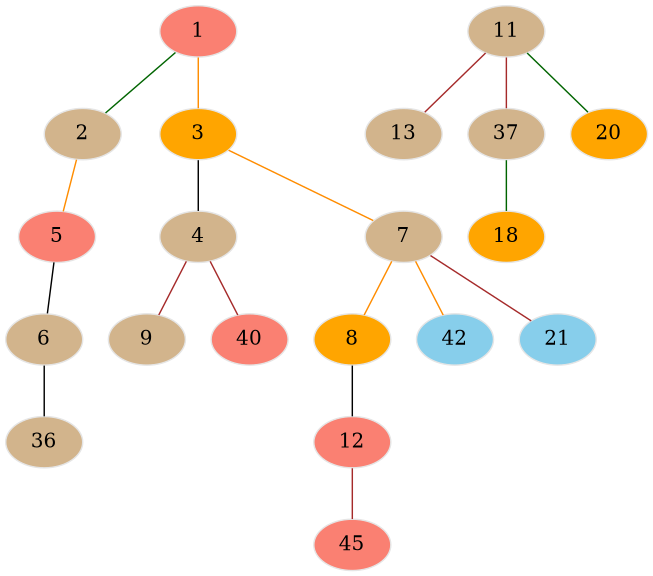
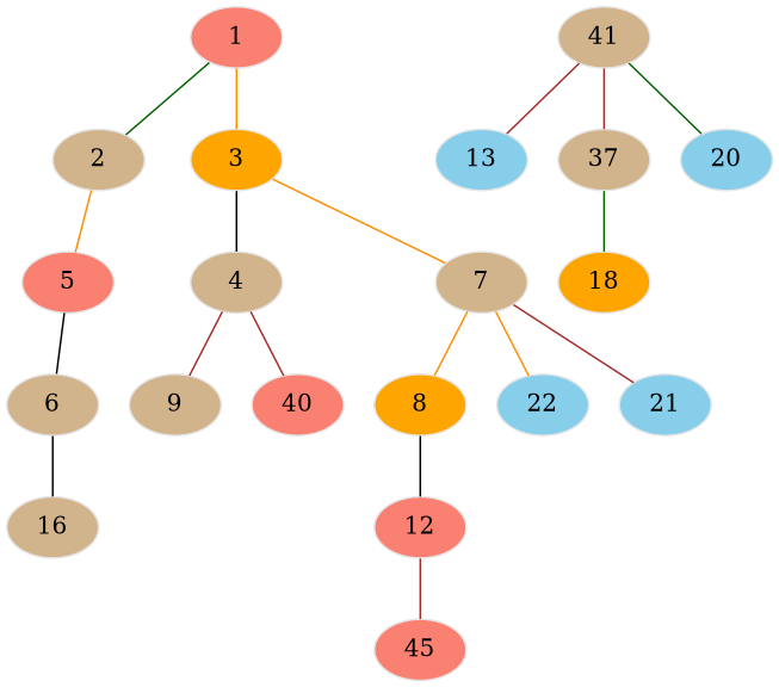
  graph {
    node [color=gray90 fillcolor=tan style=filled]
    edge [color=brown weight=1.0]
    1 [fillcolor=salmon]
    2
    3 [fillcolor=orange]
    5 [fillcolor=salmon]
    4
    7
    9
    n8 [fillcolor=salmon label=40]
    6
    8 [fillcolor=orange]
-   22 [fillcolor=skyblue label=42]
+   22 [fillcolor=skyblue]
    21 [fillcolor=skyblue]
-   16 [label=36]
+   16
    12 [fillcolor=salmon]
-   11
-   13
+   11 [label=41]
+   13 [fillcolor=skyblue]
    n17 [label=37]
-   20 [fillcolor=orange]
+   20 [fillcolor=skyblue]
    n19 [fillcolor=salmon label=45]
    18 [fillcolor=orange]
    1 -- 2 [color=darkgreen]
    1 -- 3 [color=darkorange weight=3.0]
    2 -- 5 [color=darkorange]
    3 -- 4 [color=black]
    3 -- 7 [color=darkorange]
    5 -- 6 [color=black]
    4 -- 9
    4 -- n8
    7 -- 8 [color=darkorange]
    7 -- 22 [color=darkorange]
    7 -- 21
    6 -- 16 [color=black]
    8 -- 12 [color=black]
    12 -- n19
    11 -- 13
    11 -- n17 [weight=3.0]
    11 -- 20 [color=darkgreen]
    n17 -- 18 [color=darkgreen]
  }
